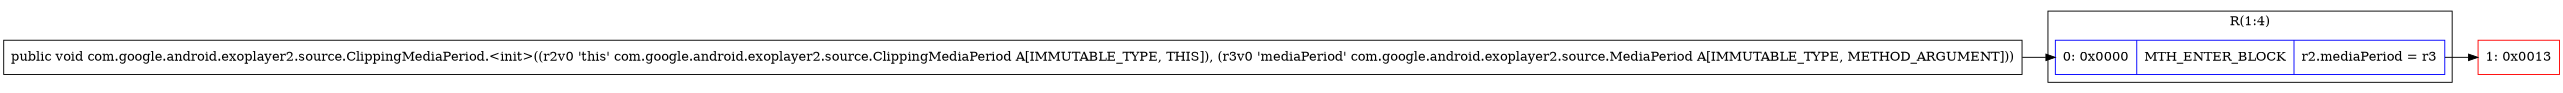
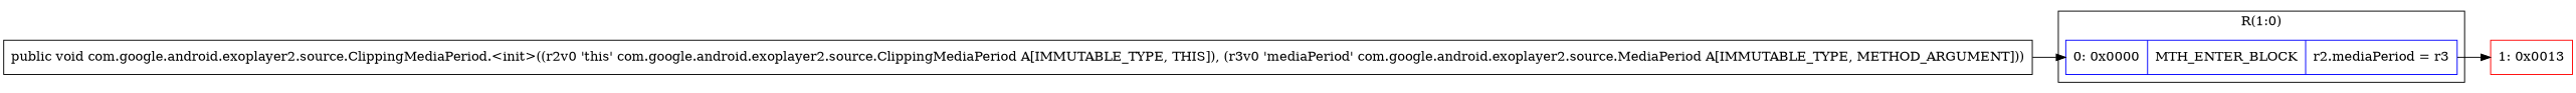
  digraph {
    rankdir=LR
    node [shape=record]
    n1 [color=blue label="{0\:\ 0x0000|MTH_ENTER_BLOCK\l|r2.mediaPeriod = r3\l}"]
    n2 [color=red label="{1\:\ 0x0013}"]
    n3 [label="{public void com.google.android.exoplayer2.source.ClippingMediaPeriod.\<init\>((r2v0 'this' com.google.android.exoplayer2.source.ClippingMediaPeriod A[IMMUTABLE_TYPE, THIS]), (r3v0 'mediaPeriod' com.google.android.exoplayer2.source.MediaPeriod A[IMMUTABLE_TYPE, METHOD_ARGUMENT])) }"]
    subgraph cluster_1 {
-     label="R(1:4)"
+     label="R(1:0)"
      n1
    }
    n1 -> n2
    n3 -> n1
  }
